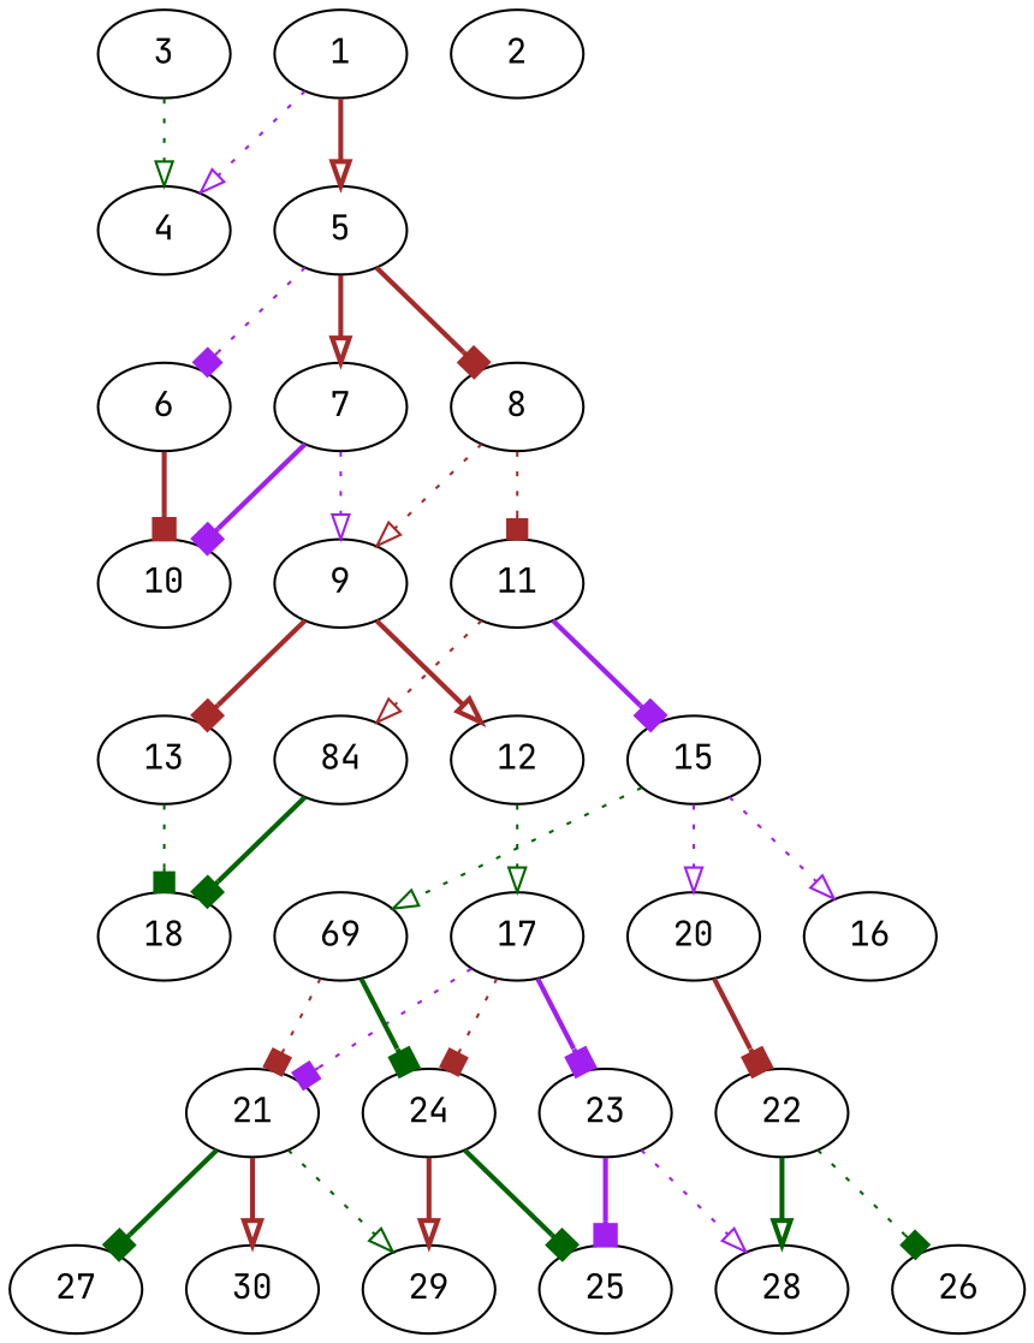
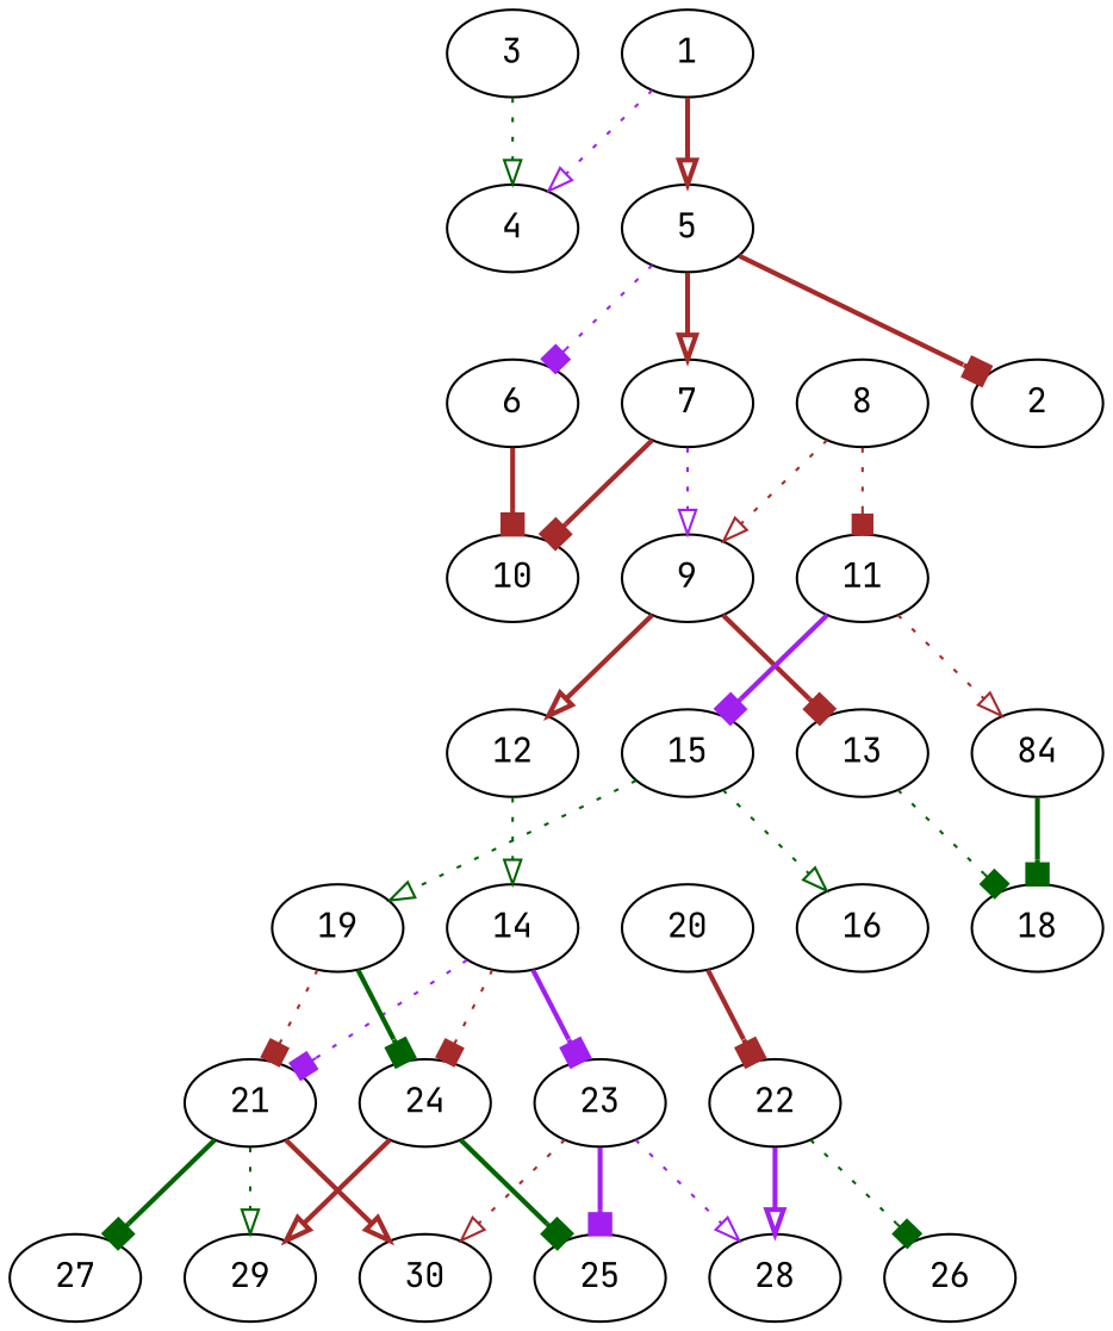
  digraph {
    fontname="JetBrains Mono"
    node [alpha=0.06 compute_size=134217728000 fontname="JetBrains Mono" result_size=0]
    edge [arrowhead=box color=brown fontname="JetBrains Mono" style=dotted]
    1 [alpha=0.07 compute_size=288430746521 ram=8404688 result_size=1024 trans_size=815876]
    4 [alpha=0.12 ram=38391392 trans_size=435447]
    5 [compute_size=1073741824000 ram=22111040 result_size=1024 trans_size=116048]
    6 [alpha=0.11 compute_size=91469436582 ram=30010448 result_size=29696 trans_size=412718]
    7 [alpha=0.19 compute_size=549755813888 ram=38657504 result_size=91136 trans_size=887390]
    8 [alpha=0.19 compute_size=41409888256 ram=30747008 result_size=70656 trans_size=5148]
    10 [alpha=0.07 compute_size=821765289561 ram=37363376 trans_size=109718]
    9 [alpha=0.05 compute_size=1347674112 ram=48627200 result_size=29696 trans_size=646377]
    11 [alpha=0.13 compute_size=23829938176 ram=2833760 result_size=70656 trans_size=616806]
    2 [alpha=0.04 compute_size=45108114370 ram=20064512 trans_size=794968]
    3 [alpha=0.04 compute_size=1683007488 ram=2304704 result_size=29696 trans_size=889915]
    12 [alpha=0.02 compute_size=24331345920 ram=49827872 result_size=9216 trans_size=382315]
    13 [compute_size=1073741824000 ram=44003504 result_size=1024 trans_size=232254]
    n14 [alpha=0.16 label=84 ram=44364656 result_size=1024 trans_size=685123]
    15 [alpha=0.17 compute_size=38466607104 ram=17590304 result_size=54272 trans_size=994261]
-   17 [alpha=0.03 compute_size=7848591360 ram=47955584 result_size=74752 trans_size=21036]
+   17 [alpha=0.03 compute_size=7848591360 ram=47955584 result_size=74752 trans_size=21036 label=14]
    18 [alpha=0.19 compute_size=118734651145 ram=40664432 trans_size=622241]
-   19 [compute_size=521786097664 ram=1536464 result_size=91136 trans_size=162498 label=69]
+   19 [compute_size=521786097664 ram=1536464 result_size=91136 trans_size=162498]
    16 [alpha=0.12 compute_size=368293445632 ram=47558000 trans_size=456802]
    20 [compute_size=10038118400 ram=20142128 result_size=1024 trans_size=610125]
    21 [alpha=0.10 compute_size=82273807166 ram=44575328 result_size=29696 trans_size=181072]
    23 [alpha=0.08 compute_size=4184653824 ram=13218464 result_size=29696 trans_size=255144]
    24 [alpha=0.10 compute_size=68719476736 ram=42330800 result_size=74752 trans_size=739055]
    22 [alpha=0.16 compute_size=1166988964665 ram=47321984 result_size=1024 trans_size=331869]
    27 [alpha=0.20 compute_size=933313362498 ram=4763072 trans_size=673615]
    29 [alpha=0.16 compute_size=782757789696 ram=51589280 trans_size=790524]
    30 [alpha=0.13 compute_size=549755813888 ram=45473456 trans_size=61605]
    28 [alpha=0.04 compute_size=42246430359 ram=22705040 trans_size=505203]
    25 [alpha=0.02 compute_size=28991029248 ram=11192528 trans_size=969933]
    26 [compute_size=17070041088 ram=37524944 trans_size=241237]
    1 -> 4 [arrowhead=onormal color=purple]
    1 -> 5 [arrowhead=onormal style=bold]
    5 -> 6 [color=purple]
    5 -> 7 [arrowhead=onormal style=bold]
-   5 -> 8 [style=bold]
+   5 -> 2 [style=bold]
    6 -> 10 [style=bold]
-   7 -> 10 [color=purple style=bold]
+   7 -> 10 [style=bold]
    7 -> 9 [arrowhead=onormal color=purple]
    8 -> 9 [arrowhead=onormal]
    8 -> 11
    9 -> 12 [arrowhead=onormal style=bold]
    9 -> 13 [style=bold]
    11 -> n14 [arrowhead=onormal]
    11 -> 15 [color=purple style=bold]
    3 -> 4 [arrowhead=onormal color=darkgreen]
    12 -> 17 [arrowhead=onormal color=darkgreen]
    13 -> 18 [color=darkgreen]
    n14 -> 18 [color=darkgreen style=bold]
    15 -> 19 [arrowhead=onormal color=darkgreen]
-   15 -> 16 [arrowhead=onormal color=purple]
-   15 -> 20 [arrowhead=onormal color=purple]
+   15 -> 16 [arrowhead=onormal color=darkgreen]
    17 -> 21 [color=purple]
    17 -> 23 [color=purple style=bold]
    17 -> 24
    19 -> 21
    19 -> 24 [color=darkgreen style=bold]
    20 -> 22 [style=bold]
    21 -> 27 [color=darkgreen style=bold]
    21 -> 29 [arrowhead=onormal color=darkgreen]
    21 -> 30 [arrowhead=onormal style=bold]
+   23 -> 30 [arrowhead=onormal]
    23 -> 28 [arrowhead=onormal color=purple]
    23 -> 25 [color=purple style=bold]
    24 -> 29 [arrowhead=onormal style=bold]
    24 -> 25 [color=darkgreen style=bold]
-   22 -> 28 [arrowhead=onormal color=darkgreen style=bold]
+   22 -> 28 [arrowhead=onormal color=purple style=bold]
    22 -> 26 [color=darkgreen]
  }
